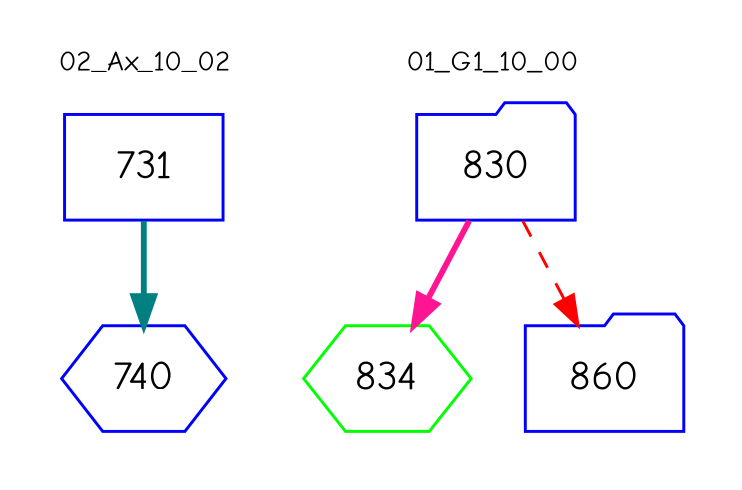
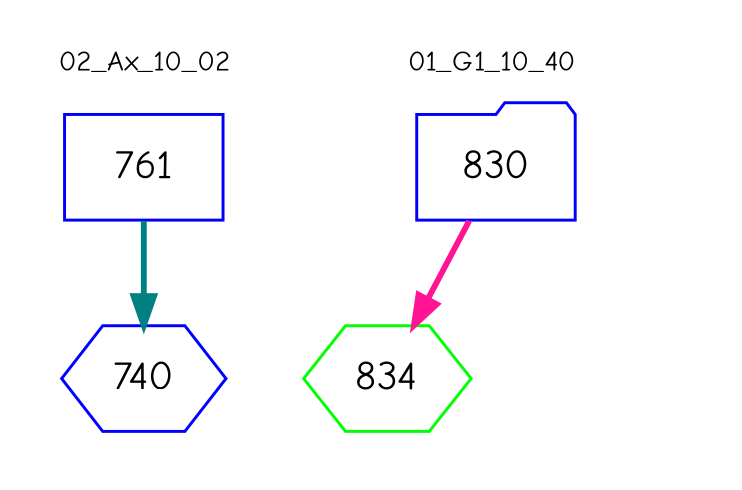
  digraph {
    fontname="Comic Neue"
    node [color=blue fontname="Comic Neue" shape=hexagon]
    edge [fontname="Comic Neue" style=bold]
-   n1 [label=731 shape=box]
+   n1 [label=761 shape=box]
    n2 [label=740]
    n3 [label=830 shape=folder]
    n4 [color=green label=834]
-   n5 [label=860 shape=folder]
    subgraph cluster_1 {
      color=white
      fontsize=10
      label="02_Ax_10_02"
      n1
      n2
    }
    subgraph cluster_2 {
      color=white
      fontsize=10
-     label="01_G1_10_00"
+     label="01_G1_10_40"
      n3
      n4
-     n5
    }
    n1 -> n2 [color=teal]
    n3 -> n4 [color=deeppink]
-   n3 -> n5 [color=red style=dashed]
  }
